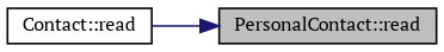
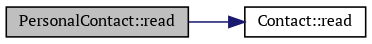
  digraph {
    rankdir=LR
    fontname="PT Serif"
    node [color=black fontname="PT Serif" fontsize=10 shape=record style=filled]
    n1 [fillcolor=grey75 fontcolor=black height=0.2 label="PersonalContact::read" width=0.4]
    n2 [fillcolor=white height=0.2 label="Contact::read" width=0.4]
-   n2 -> n1 [color=midnightblue fontname="PT Serif" fontsize=10 labelfontname=Helvetica labelfontsize=10 style=solid]
+   n1 -> n2 [color=midnightblue fontname="PT Serif" fontsize=10 labelfontname=Helvetica labelfontsize=10 style=solid]
  }
